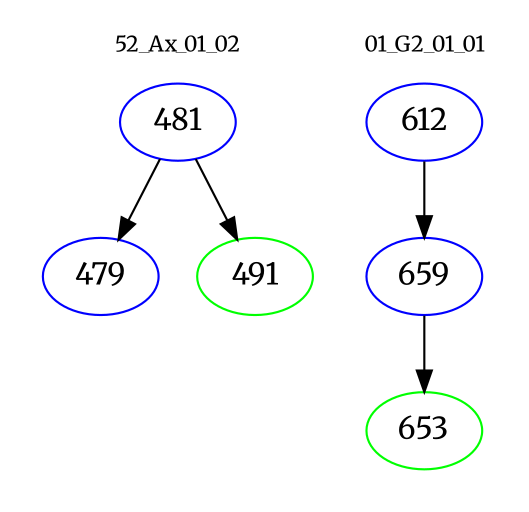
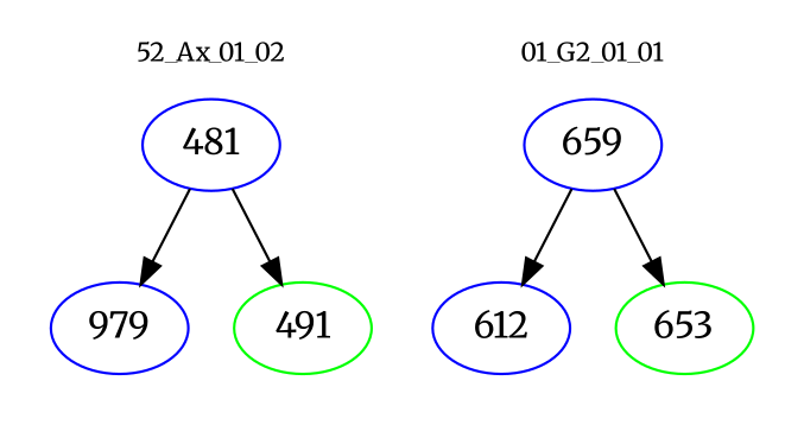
  digraph {
    fontname=Merriweather
    node [color=blue fontname=Merriweather]
    edge [color=black fontname=Merriweather]
    n1 [label=481]
-   n2 [label=479]
+   n2 [label=979]
    n3 [color=green label=491]
    n4 [label=659]
    n5 [label=612]
    n6 [color=green label=653]
    subgraph cluster_1 {
      color=white
      fontsize=10
      label="52_Ax_01_02"
      n1
      n2
      n3
    }
    subgraph cluster_2 {
      color=white
      fontsize=10
      label="01_G2_01_01"
      n4
      n5
      n6
    }
    n1 -> n2
    n1 -> n3
-   n5 -> n4
+   n4 -> n5
    n4 -> n6
  }
